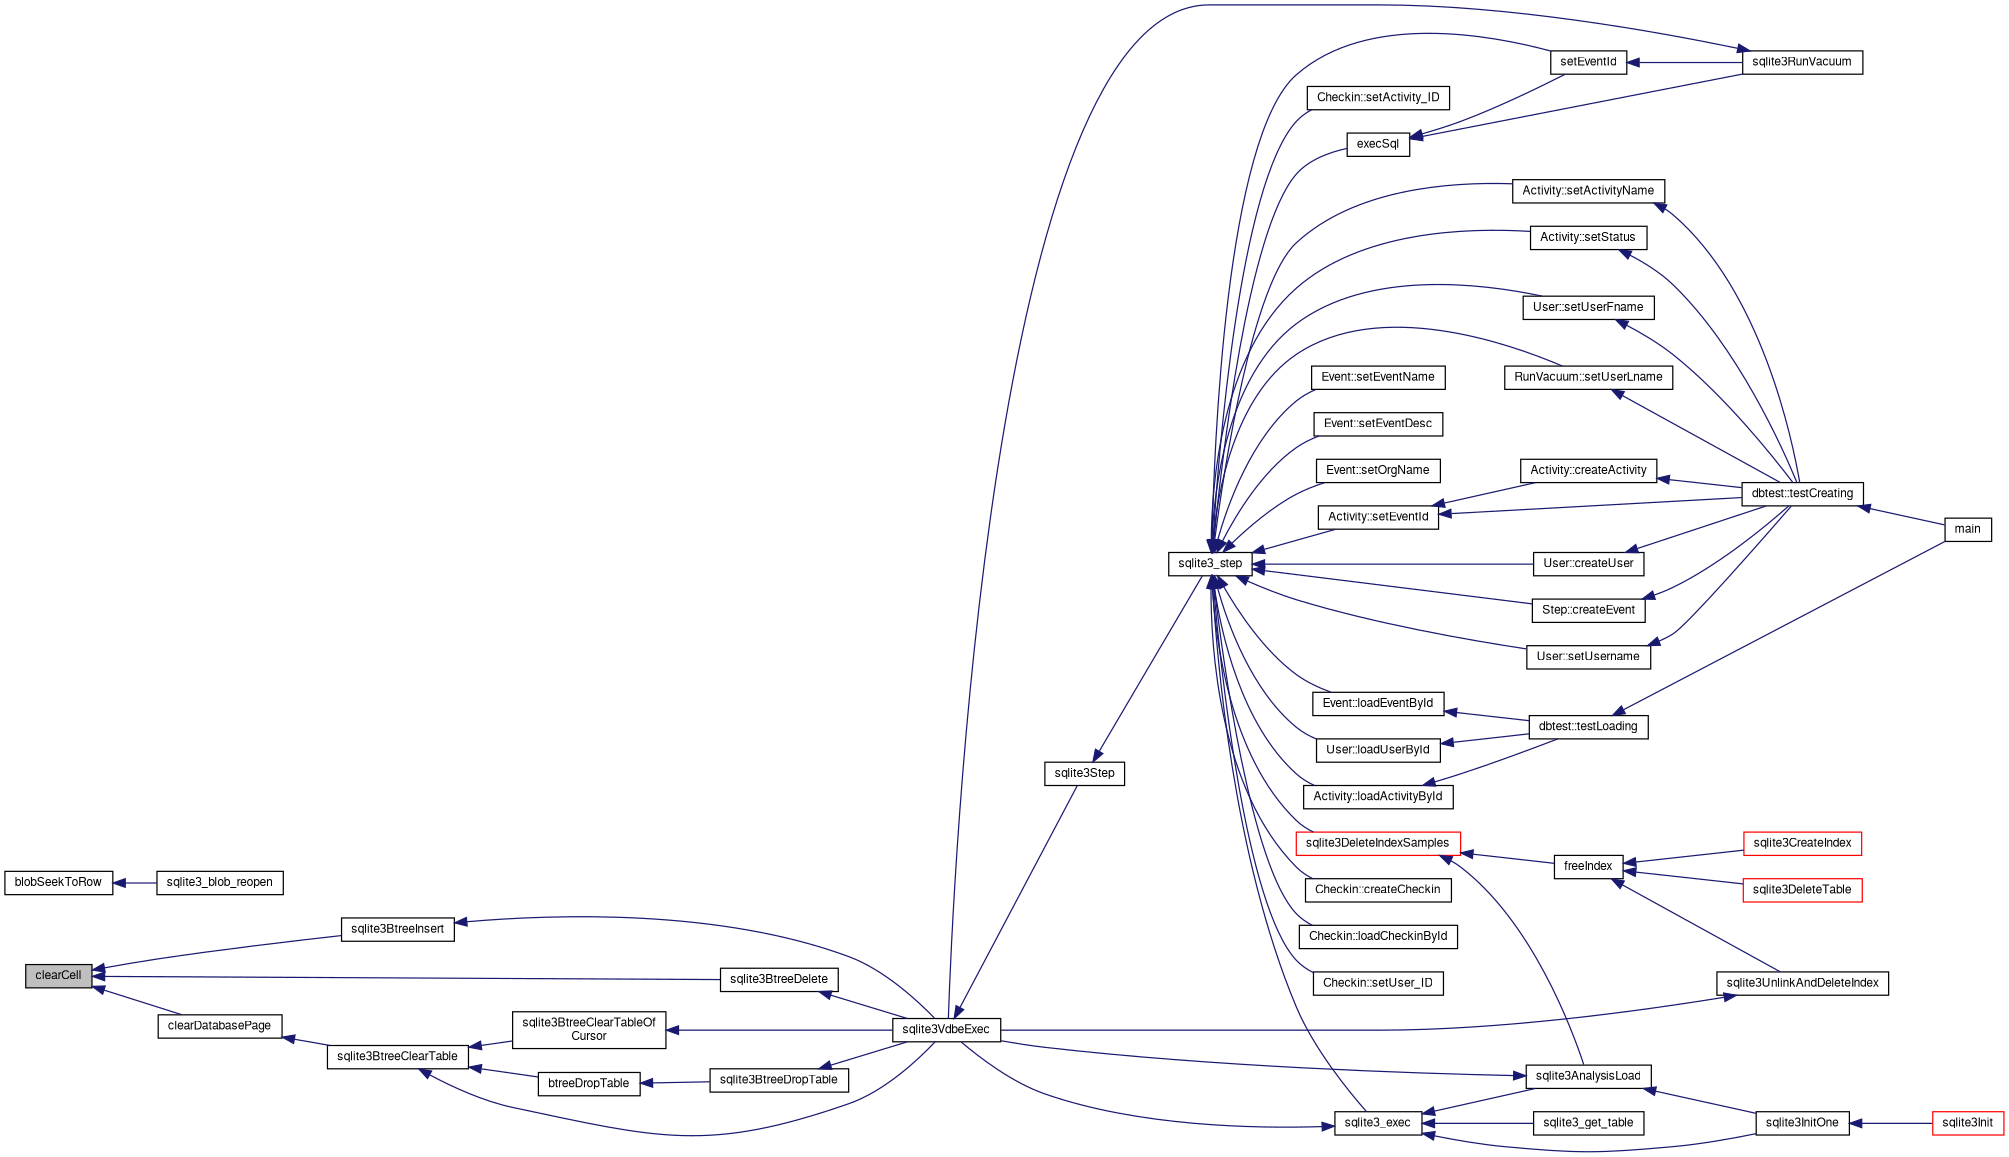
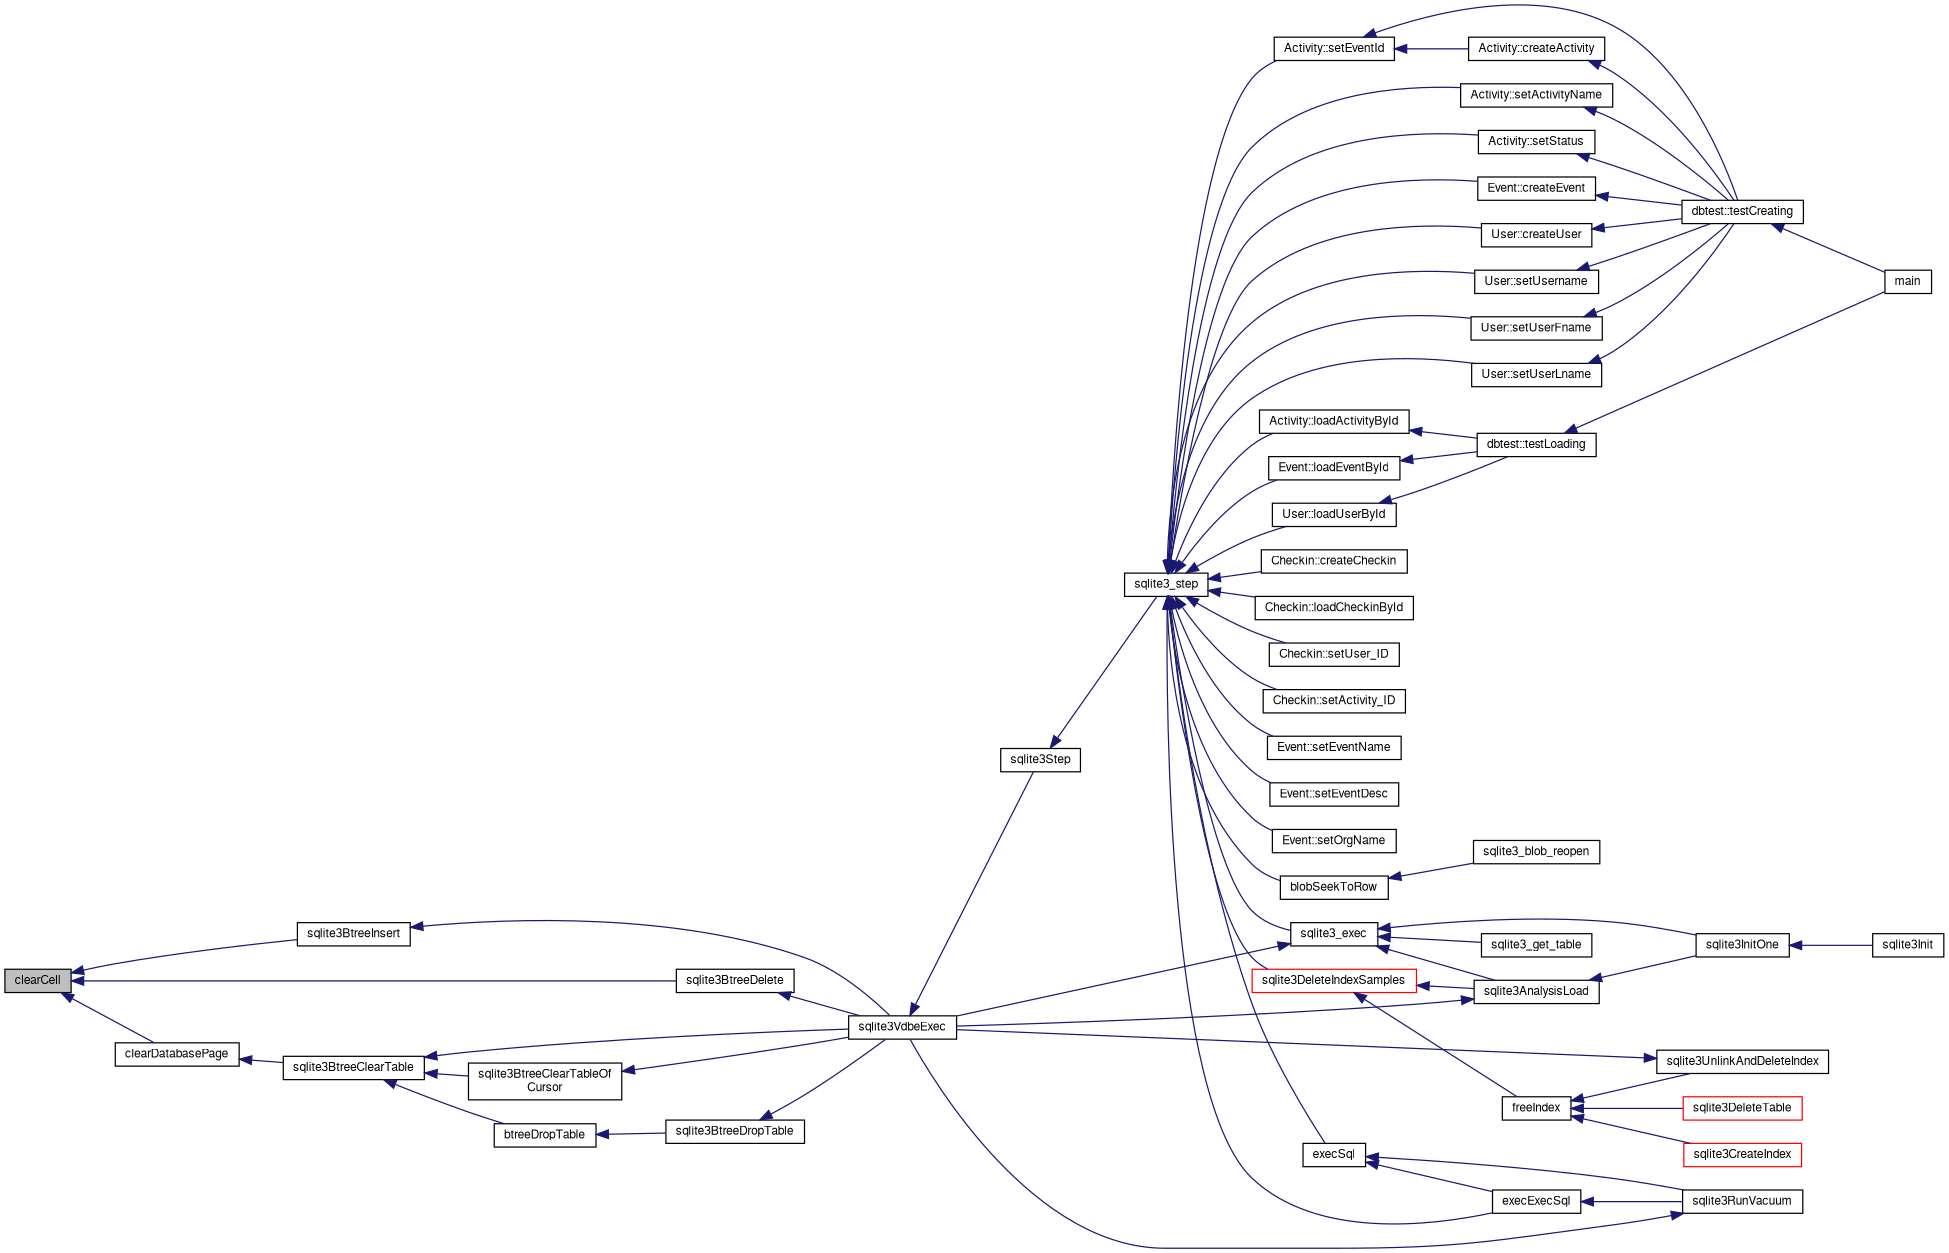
  digraph {
    rankdir=LR
    node [color=black fillcolor=white fontname=FreeSans fontsize=10 shape=record style=filled]
    edge [color=midnightblue dir=back fontname=FreeSans fontsize=10 labelfontname=FreeSans labelfontsize=10 style=solid]
    n1 [fillcolor=grey75 fontcolor=black height=0.2 label=clearCell width=0.4]
    n2 [height=0.2 label=sqlite3BtreeInsert width=0.4]
    n3 [height=0.2 label=sqlite3BtreeDelete width=0.4]
    n4 [height=0.2 label=clearDatabasePage width=0.4]
    n5 [height=0.2 label=sqlite3VdbeExec width=0.4]
    n6 [height=0.2 label=sqlite3BtreeClearTable width=0.4]
    n7 [height=0.2 label=sqlite3Step width=0.4]
    n8 [height=0.2 label=sqlite3_step width=0.4]
    n9 [height=0.2 label="Activity::loadActivityById" width=0.4]
    n10 [height=0.2 label="Activity::setEventId" width=0.4]
    n11 [height=0.2 label="Activity::setActivityName" width=0.4]
    n12 [height=0.2 label="Activity::setStatus" width=0.4]
    n13 [height=0.2 label="Checkin::createCheckin" width=0.4]
    n14 [height=0.2 label="Checkin::loadCheckinById" width=0.4]
    n15 [height=0.2 label="Checkin::setUser_ID" width=0.4]
    n16 [height=0.2 label="Checkin::setActivity_ID" width=0.4]
-   n17 [height=0.2 label="Step::createEvent" width=0.4]
+   n17 [height=0.2 label="Event::createEvent" width=0.4]
    n18 [height=0.2 label="Event::loadEventById" width=0.4]
    n19 [height=0.2 label="Event::setEventName" width=0.4]
    n20 [height=0.2 label="Event::setEventDesc" width=0.4]
    n21 [height=0.2 label="Event::setOrgName" width=0.4]
    n22 [height=0.2 label=blobSeekToRow width=0.4]
    n23 [color=red height=0.2 label=sqlite3DeleteIndexSamples width=0.4]
    n24 [height=0.2 label=sqlite3_exec width=0.4]
    n25 [height=0.2 label=execSql width=0.4]
-   n26 [height=0.2 label=setEventId width=0.4]
+   n26 [height=0.2 label=execExecSql width=0.4]
    n27 [height=0.2 label="User::createUser" width=0.4]
    n28 [height=0.2 label="User::loadUserById" width=0.4]
    n29 [height=0.2 label="User::setUsername" width=0.4]
    n30 [height=0.2 label="User::setUserFname" width=0.4]
-   n31 [height=0.2 label="RunVacuum::setUserLname" width=0.4]
+   n31 [height=0.2 label="User::setUserLname" width=0.4]
    n32 [height=0.2 label="Activity::createActivity" width=0.4]
    n33 [height=0.2 label="dbtest::testCreating" width=0.4]
    n34 [height=0.2 label="dbtest::testLoading" width=0.4]
    n35 [height=0.2 label=sqlite3_blob_reopen width=0.4]
    n36 [height=0.2 label=sqlite3AnalysisLoad width=0.4]
    n37 [height=0.2 label=freeIndex width=0.4]
    n38 [height=0.2 label=sqlite3InitOne width=0.4]
    n39 [height=0.2 label=sqlite3_get_table width=0.4]
    n40 [height=0.2 label=sqlite3RunVacuum width=0.4]
    n41 [height=0.2 label=main width=0.4]
    n42 [height=0.2 label=sqlite3UnlinkAndDeleteIndex width=0.4]
    n43 [color=red height=0.2 label=sqlite3DeleteTable width=0.4]
    n44 [color=red height=0.2 label=sqlite3CreateIndex width=0.4]
-   n45 [color=red height=0.2 label=sqlite3Init width=0.4]
+   n45 [height=0.2 label=sqlite3Init width=0.4]
    n46 [height=0.2 label="sqlite3BtreeClearTableOf\lCursor" width=0.4]
    n47 [height=0.2 label=btreeDropTable width=0.4]
    n48 [height=0.2 label=sqlite3BtreeDropTable width=0.4]
    n1 -> n2
    n1 -> n3
    n1 -> n4
    n2 -> n5
    n3 -> n5
    n4 -> n6
    n5 -> n7
    n6 -> n5
    n6 -> n46
    n6 -> n47
    n7 -> n8
    n8 -> n9
    n8 -> n10
    n8 -> n11
    n8 -> n12
    n8 -> n13
    n8 -> n14
    n8 -> n15
    n8 -> n16
    n8 -> n17
    n8 -> n18
    n8 -> n19
    n8 -> n20
    n8 -> n21
+   n8 -> n22
    n8 -> n23
    n8 -> n24
    n8 -> n25
    n8 -> n26
    n8 -> n27
    n8 -> n28
    n8 -> n29
    n8 -> n30
    n8 -> n31
    n9 -> n34
    n10 -> n32
    n10 -> n33
    n11 -> n33
    n12 -> n33
    n17 -> n33
    n18 -> n34
    n22 -> n35
    n23 -> n36
    n23 -> n37
    n24 -> n5
    n24 -> n36
    n24 -> n38
    n24 -> n39
    n25 -> n26
    n25 -> n40
    n26 -> n40
    n27 -> n33
    n28 -> n34
    n29 -> n33
    n30 -> n33
    n31 -> n33
    n32 -> n33
    n33 -> n41
    n34 -> n41
    n36 -> n5
    n36 -> n38
    n37 -> n42
    n37 -> n43
    n37 -> n44
    n38 -> n45
    n40 -> n5
    n42 -> n5
    n46 -> n5
    n47 -> n48
    n48 -> n5
  }
